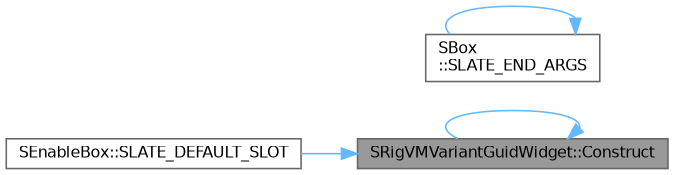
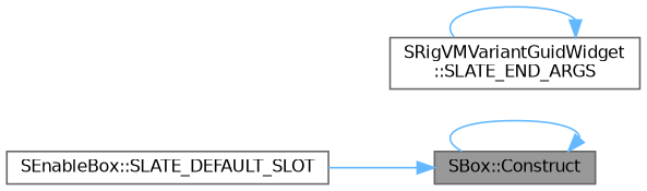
  digraph {
    rankdir=RL
    node [color=grey40 fillcolor=white fontname=Helvetica fontsize=10 shape=box style=filled]
    edge [color=steelblue1 dir=back fontname=Helvetica fontsize=10 labelfontname=Helvetica labelfontsize=10 style=solid]
-   n1 [color=gray40 fillcolor=grey60 fontcolor=black height=0.2 label="SRigVMVariantGuidWidget::Construct" width=0.4]
+   n1 [color=gray40 fillcolor=grey60 fontcolor=black height=0.2 label="SBox::Construct" width=0.4]
    n2 [height=0.2 label="SEnableBox::SLATE_DEFAULT_SLOT" width=0.4]
-   n3 [height=0.2 label="SBox\l::SLATE_END_ARGS" width=0.4]
+   n3 [height=0.2 label="SRigVMVariantGuidWidget\l::SLATE_END_ARGS" width=0.4]
    n1 -> n1
    n1 -> n2
    n3 -> n3
  }
